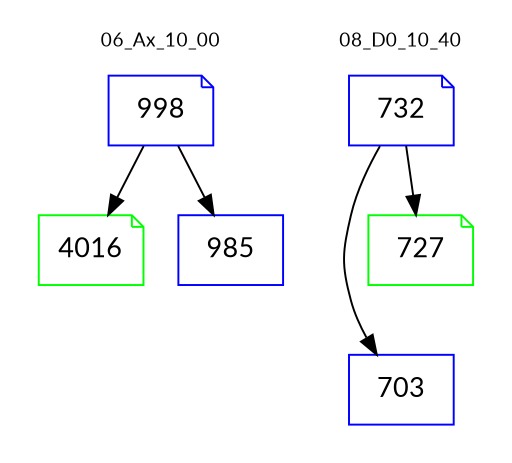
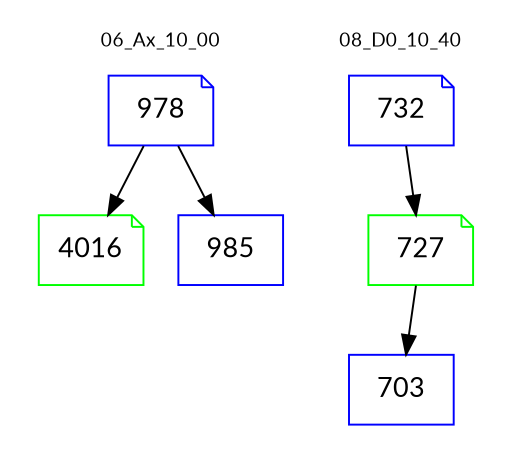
  digraph {
    fontname=Lato
    node [color=blue fontname=Lato shape=note]
    edge [color=black fontname=Lato]
-   n1 [label=998]
+   n1 [label=978]
    n2 [color=green label=4016]
    n3 [label=985 shape=box]
    n4 [label=732]
    n5 [label=703 shape=box]
    n6 [color=green label=727]
    subgraph cluster_1 {
      color=white
      fontsize=10
      label="06_Ax_10_00"
      n1
      n2
      n3
    }
    subgraph cluster_2 {
      color=white
      fontsize=10
      label="08_D0_10_40"
      n4
      n5
      n6
    }
    n1 -> n2
    n1 -> n3
-   n4 -> n5
+   n6 -> n5
    n4 -> n6
  }
